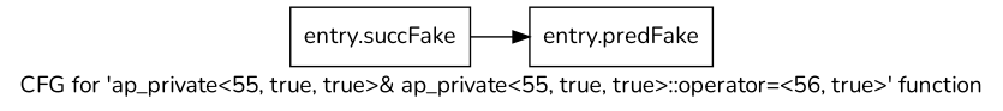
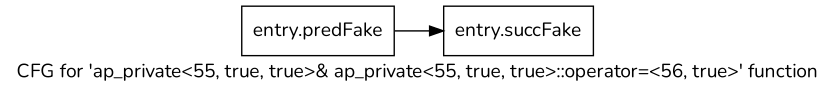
  digraph {
    label="CFG for 'ap_private\<55, true, true\>& ap_private\<55, true, true\>::operator=\<56, true\>' function"
    rankdir=LR
    fontname=Nunito
    node [shape=record fontname=Nunito]
    n1 [label="{entry.predFake}"]
    n2 [filename="/tools/Xilinx/Vitis_HLS/2022.1/include/etc/ap_private.h" label="{entry.succFake}" linenumber=1509]
-   n2 -> n1 [execusionnum=0 filename="/tools/Xilinx/Vitis_HLS/2022.1/include/etc/ap_private.h" fontname=Nunito]
+   n1 -> n2 [execusionnum=0 filename="/tools/Xilinx/Vitis_HLS/2022.1/include/etc/ap_private.h" fontname=Nunito]
  }
